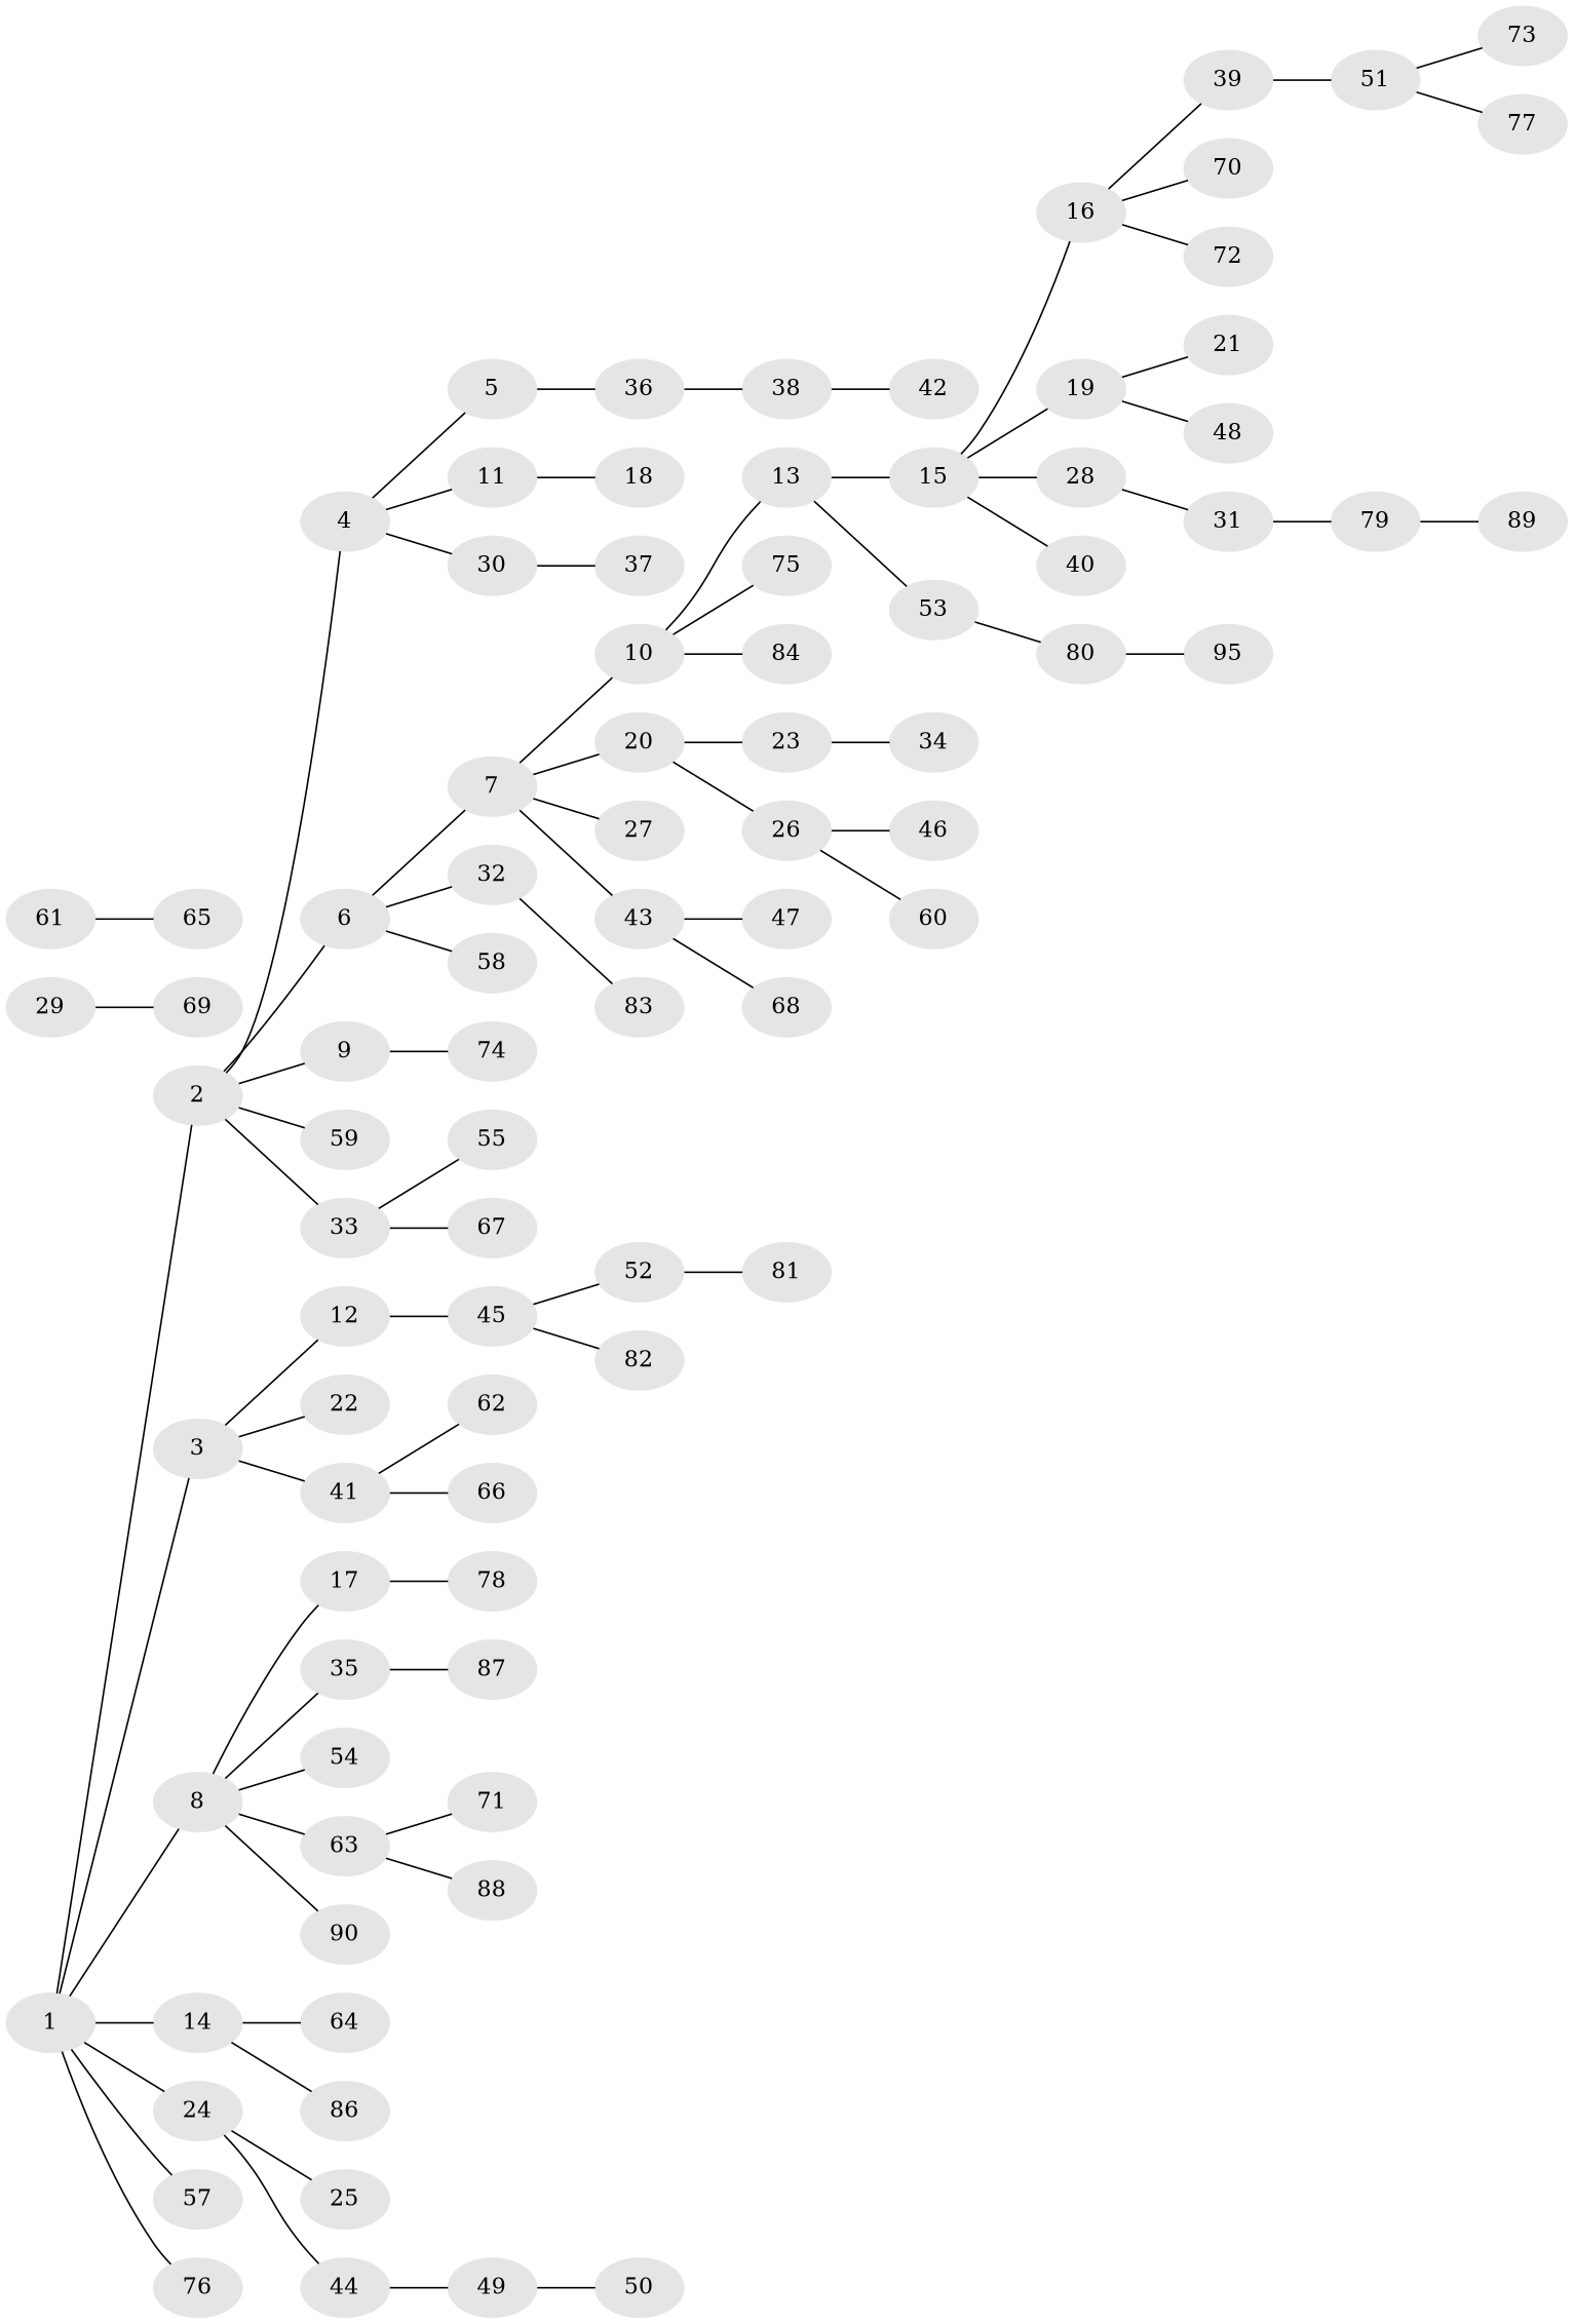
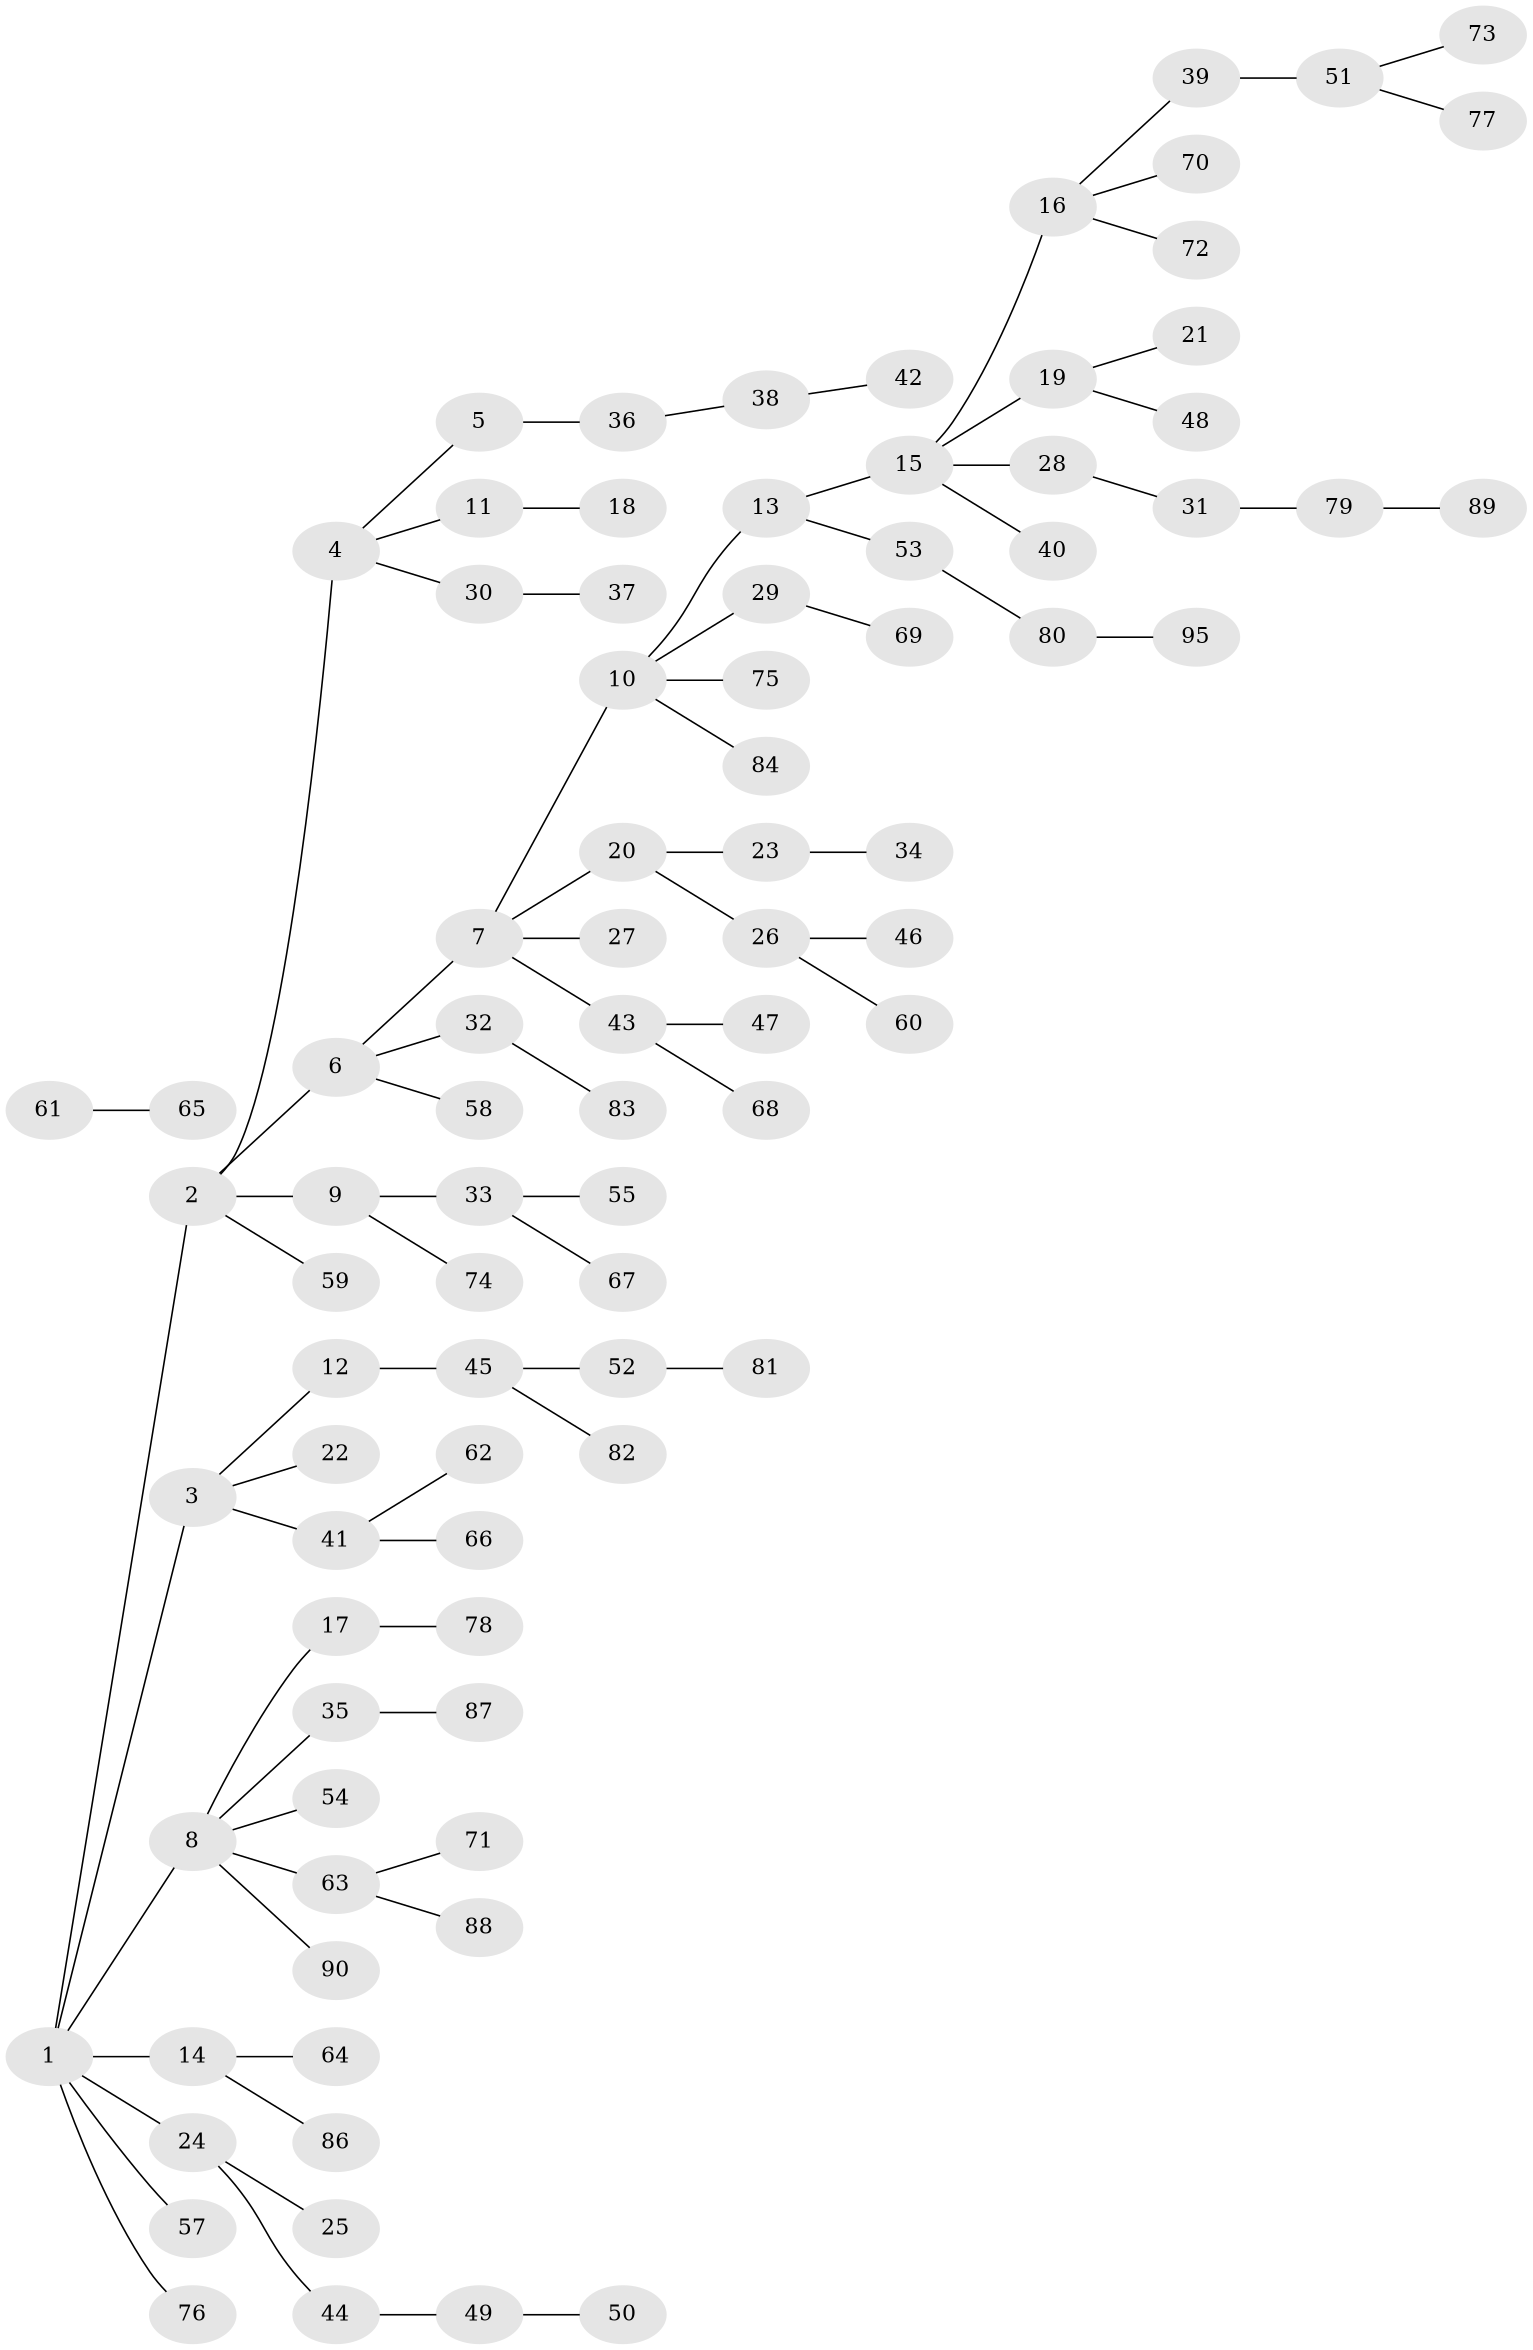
  graph {
    rankdir=LR
    node [color=gray90 style=filled]
    1
    2
    3
    8
    14
    24
    57
    76
    4
    6
    9
    59
    12
    22
    41
    17
    35
    54
    63
    90
    64
    86
    25
    44
    5
    11
    30
    7
    32
    58
    33
    74
    45
    62
    66
    36
    18
    37
    38
    10
    20
    27
    43
    83
    13
    29
    75
    84
    23
    26
    47
    68
    61
    65
    78
    87
    71
    88
    55
    67
    15
    53
    69
    52
    82
    16
    19
    28
    40
    80
    39
    70
    72
    21
    48
    31
    51
    34
    46
    60
    49
    79
    89
    42
    73
    77
    50
    81
    n89 [label=95]
    1 -- 2
    1 -- 3
    1 -- 8
    1 -- 14
    1 -- 24
    1 -- 57
    1 -- 76
    2 -- 4
    2 -- 6
    2 -- 9
    2 -- 59
    3 -- 12
    3 -- 22
    3 -- 41
    8 -- 17
    8 -- 35
    8 -- 54
    8 -- 63
    8 -- 90
    14 -- 64
    14 -- 86
    24 -- 25
    24 -- 44
    4 -- 5
    4 -- 11
    4 -- 30
    6 -- 7
    6 -- 32
    6 -- 58
-   2 -- 33
+   9 -- 33
    9 -- 74
    12 -- 45
    41 -- 62
    41 -- 66
    17 -- 78
    35 -- 87
    63 -- 71
    63 -- 88
    44 -- 49
    5 -- 36
    11 -- 18
    30 -- 37
    7 -- 10
    7 -- 20
    7 -- 27
    7 -- 43
    32 -- 83
    33 -- 55
    33 -- 67
    45 -- 52
    45 -- 82
    36 -- 38
    38 -- 42
    10 -- 13
+   10 -- 29
    10 -- 75
    10 -- 84
    20 -- 23
    20 -- 26
    43 -- 47
    43 -- 68
    13 -- 15
    13 -- 53
    29 -- 69
    23 -- 34
    26 -- 46
    26 -- 60
    61 -- 65
    15 -- 16
    15 -- 19
    15 -- 28
    15 -- 40
    53 -- 80
    52 -- 81
    16 -- 39
    16 -- 70
    16 -- 72
    19 -- 21
    19 -- 48
    28 -- 31
    80 -- n89
    39 -- 51
    31 -- 79
    51 -- 73
    51 -- 77
    49 -- 50
    79 -- 89
  }
